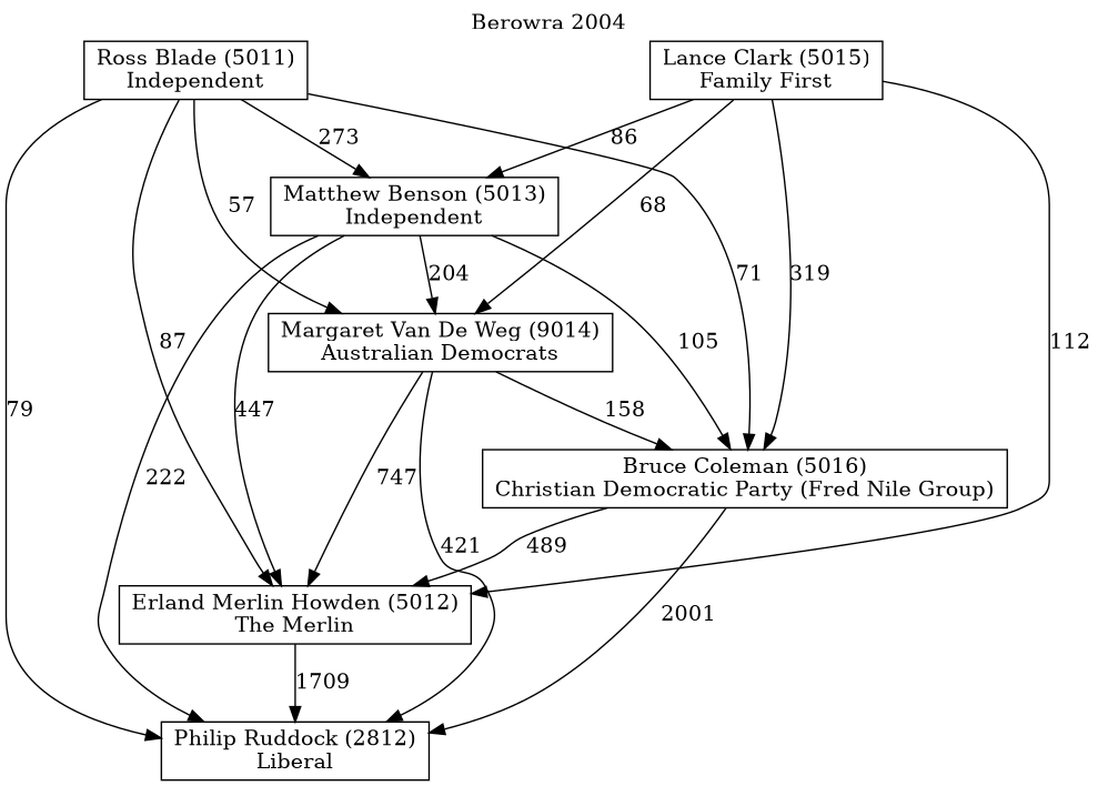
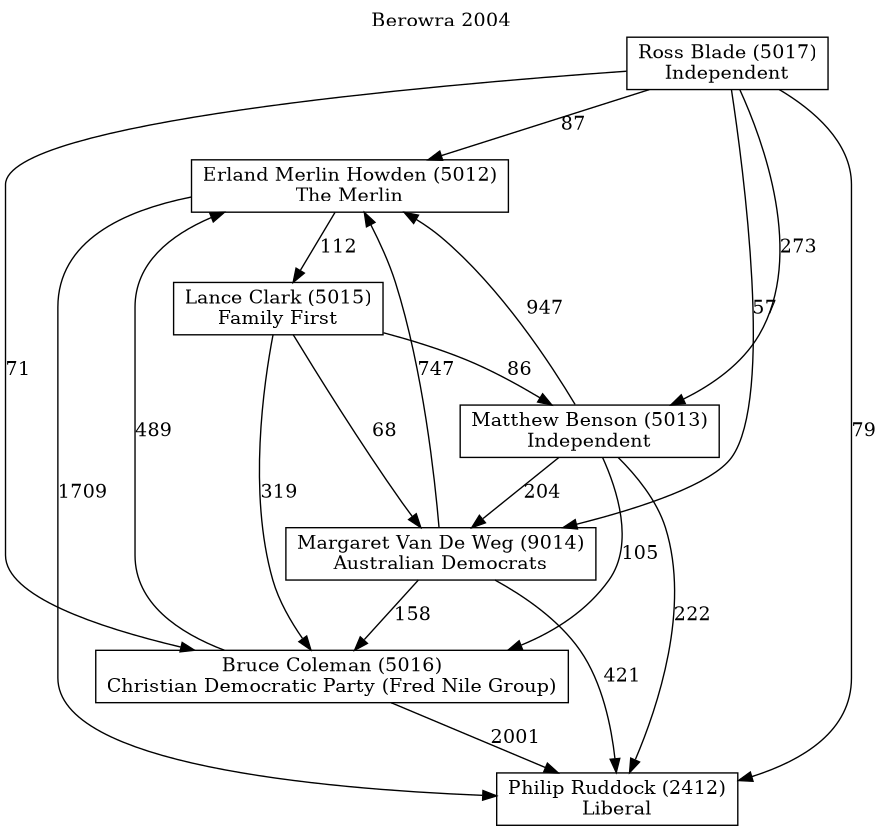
  digraph {
    label="Berowra 2004"
    labelloc=t
    mclimit=10
    node [shape=box]
-   n1 [label="Philip Ruddock (2812)\nLiberal"]
+   n1 [label="Philip Ruddock (2412)\nLiberal"]
    n2 [label="Erland Merlin Howden (5012)\nThe Merlin"]
    n3 [label="Bruce Coleman (5016)\nChristian Democratic Party (Fred Nile Group)"]
    n4 [label="Margaret Van De Weg (9014)\nAustralian Democrats"]
    n5 [label="Matthew Benson (5013)\nIndependent"]
    n6 [label="Lance Clark (5015)\nFamily First"]
-   n7 [label="Ross Blade (5011)\nIndependent"]
+   n7 [label="Ross Blade (5017)\nIndependent"]
    n2 -> n1 [label=1709]
    n3 -> n1 [label=2001]
    n3 -> n2 [label=489]
    n4 -> n1 [label=421]
    n4 -> n2 [label=747]
    n4 -> n3 [label=158]
    n5 -> n1 [label=222]
-   n5 -> n2 [label=447]
+   n5 -> n2 [label=947]
    n5 -> n3 [label=105]
    n5 -> n4 [label=204]
-   n6 -> n2 [label=112]
+   n2 -> n6 [label=112]
    n6 -> n3 [label=319]
    n6 -> n4 [label=68]
    n6 -> n5 [label=86]
    n7 -> n1 [label=79]
    n7 -> n2 [label=87]
    n7 -> n3 [label=71]
    n7 -> n4 [label=57]
    n7 -> n5 [label=273]
  }
